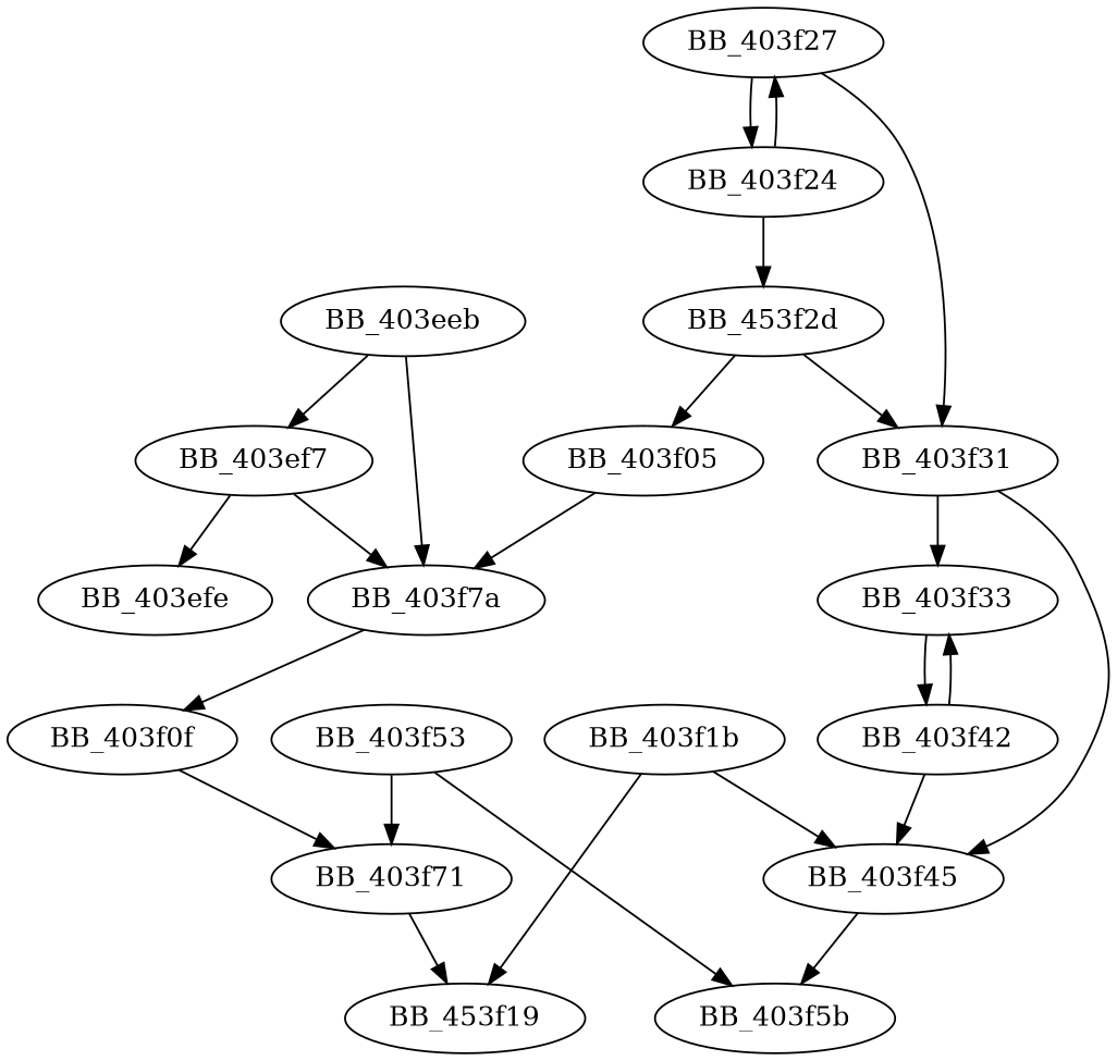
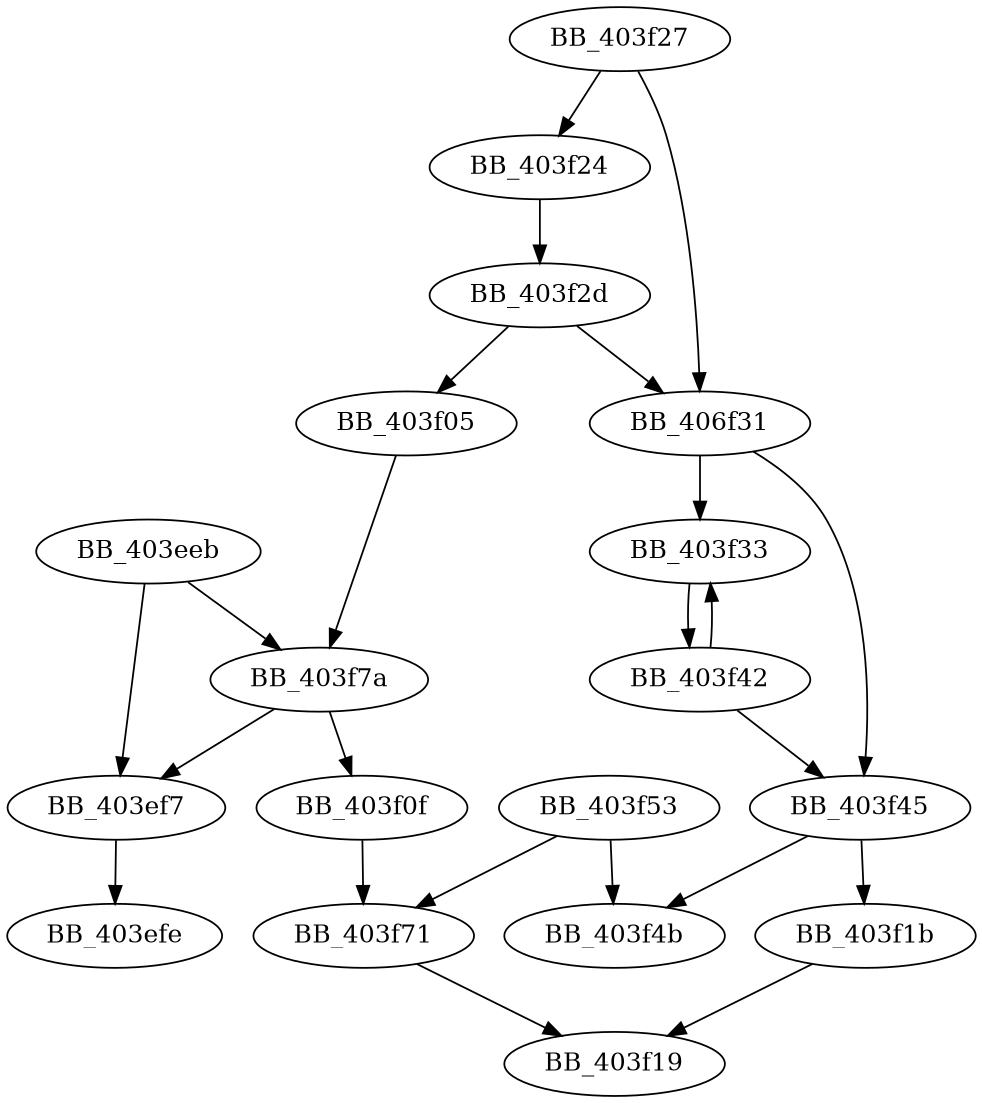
  digraph {
    BB_403eeb
    BB_403ef7
    n3 [label=BB_403f7a]
    BB_403efe
    BB_403f0f
    n6 [label=BB_403f71]
    BB_403f05
    n8 [label=BB_403f24]
    BB_403f27
-   BB_403f2d [label=BB_453f2d]
-   BB_403f19 [label=BB_453f19]
+   BB_403f2d
+   BB_403f19
    BB_403f1b
-   BB_403f31
+   BB_403f31 [label=BB_406f31]
    BB_403f33
    BB_403f45
    BB_403f42
-   BB_403f4b [label=BB_403f5b]
+   BB_403f4b
    BB_403f53
    BB_403eeb -> BB_403ef7
    BB_403eeb -> n3
-   BB_403ef7 -> n3
+   n3 -> BB_403ef7
    BB_403ef7 -> BB_403efe
    n3 -> BB_403f0f
    BB_403f0f -> n6
    n6 -> BB_403f19
    BB_403f05 -> n3
-   n8 -> BB_403f27
    n8 -> BB_403f2d
    BB_403f27 -> n8
    BB_403f27 -> BB_403f31
    BB_403f2d -> BB_403f05
    BB_403f2d -> BB_403f31
    BB_403f1b -> BB_403f19
    BB_403f31 -> BB_403f33
    BB_403f31 -> BB_403f45
    BB_403f33 -> BB_403f42
-   BB_403f1b -> BB_403f45
+   BB_403f45 -> BB_403f1b
    BB_403f45 -> BB_403f4b
    BB_403f42 -> BB_403f33
    BB_403f42 -> BB_403f45
    BB_403f53 -> n6
    BB_403f53 -> BB_403f4b
  }
